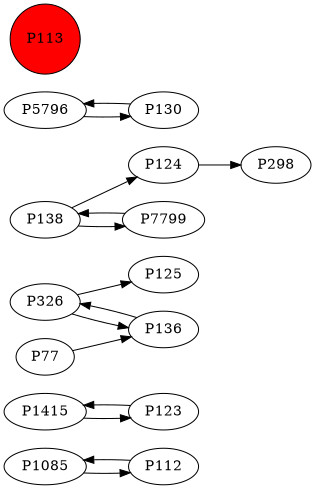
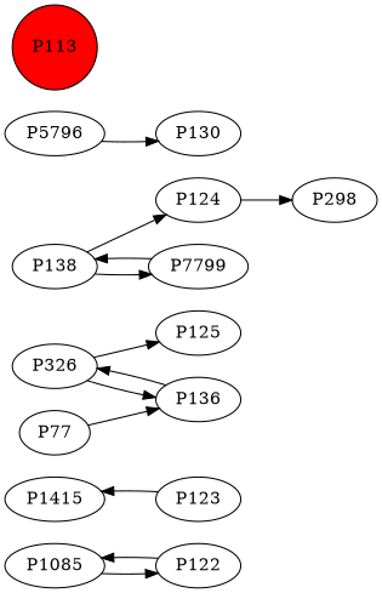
  digraph {
    fontname="DejaVu Serif"
    rankdir=LR
    node [fontname="DejaVu Serif"]
    edge [fontname="DejaVu Serif"]
    P1085
-   P122 [label=P112]
+   P122
    P1415
    P123
    P326
    P125
    P136
    P124
    P298
    P138
    P7799
    P5796
    P130
    P77
    P113 [fillcolor=red shape=circle style=filled]
    P1085 -> P122
    P122 -> P1085
-   P1415 -> P123
    P123 -> P1415
    P326 -> P125
    P326 -> P136
    P136 -> P326
    P124 -> P298
    P138 -> P124
    P138 -> P7799
    P7799 -> P138
    P5796 -> P130
-   P130 -> P5796
    P77 -> P136
  }
